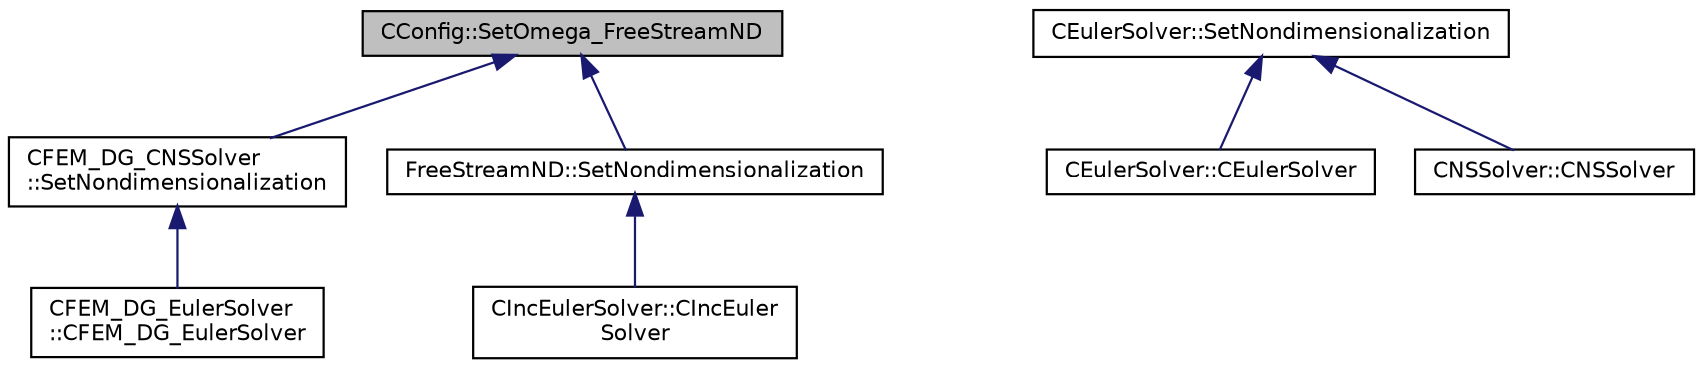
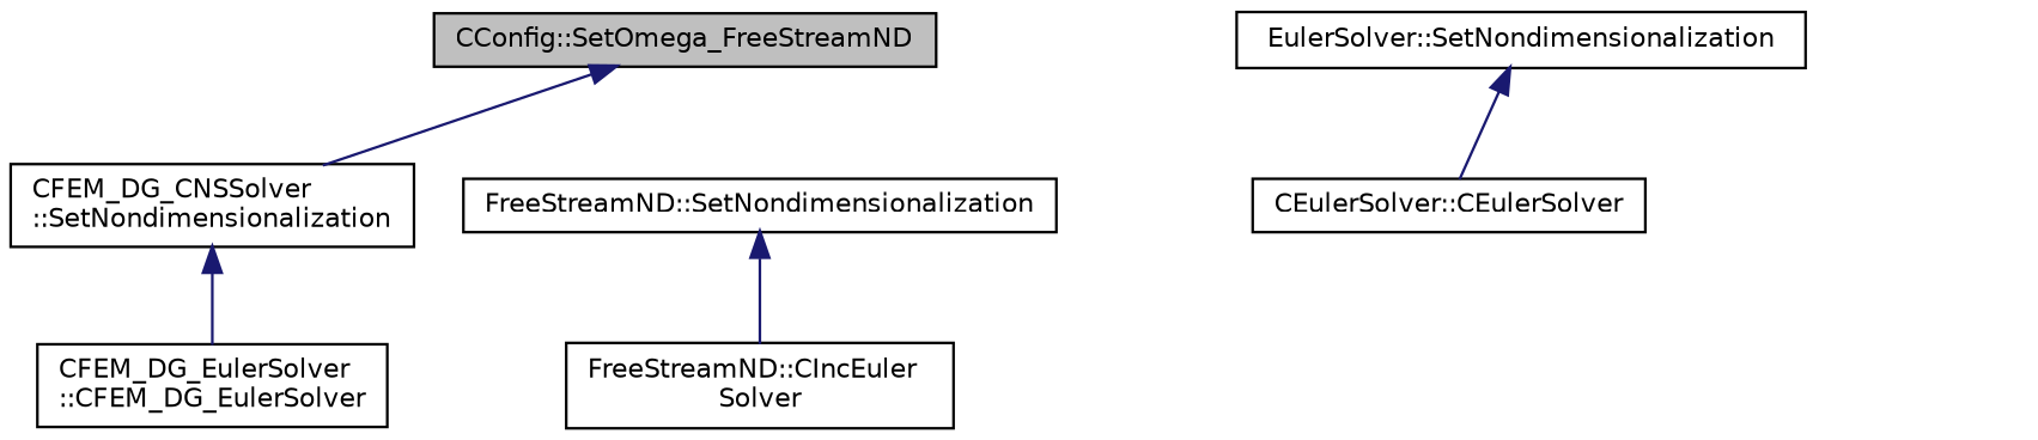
  digraph {
    rankdir=TB
    node [color=black fillcolor=white fontname=Helvetica fontsize=10 shape=record style=filled]
    edge [color=midnightblue dir=back fontname=Helvetica fontsize=10 labelfontname=Helvetica labelfontsize=10 style=solid]
    n1 [fillcolor=grey75 fontcolor=black height=0.2 label="CConfig::SetOmega_FreeStreamND" width=0.4]
    n2 [height=0.2 label="CFEM_DG_CNSSolver\l::SetNondimensionalization" width=0.4]
    n3 [height=0.2 label="FreeStreamND::SetNondimensionalization" width=0.4]
-   n4 [height=0.2 label="CEulerSolver::SetNondimensionalization" width=0.4]
+   n4 [height=0.2 label="EulerSolver::SetNondimensionalization" width=0.4]
    n5 [height=0.2 label="CEulerSolver::CEulerSolver" width=0.4]
-   n6 [height=0.2 label="CNSSolver::CNSSolver" width=0.4]
    n7 [height=0.2 label="CFEM_DG_EulerSolver\l::CFEM_DG_EulerSolver" width=0.4]
-   n8 [height=0.2 label="CIncEulerSolver::CIncEuler\lSolver" width=0.4]
+   n8 [height=0.2 label="FreeStreamND::CIncEuler\lSolver" width=0.4]
    n1 -> n2
-   n1 -> n3
    n2 -> n7
    n3 -> n8
    n4 -> n5
-   n4 -> n6
  }
